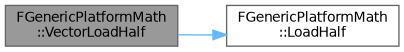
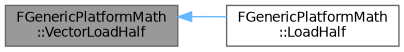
  digraph {
    rankdir=LR
    node [fontname=Helvetica fontsize=10 shape=box style=filled]
    n1 [color=gray40 fillcolor=grey60 fontcolor=black height=0.2 label="FGenericPlatformMath\l::VectorLoadHalf" width=0.4]
    n2 [color=grey40 fillcolor=white height=0.2 label="FGenericPlatformMath\l::LoadHalf" width=0.4]
-   n1 -> n2 [color=steelblue1 fontname=Helvetica fontsize=10 labelfontname=Helvetica labelfontsize=10 style=solid]
+   n2 -> n1 [color=steelblue1 fontname=Helvetica fontsize=10 labelfontname=Helvetica labelfontsize=10 style=solid]
  }
